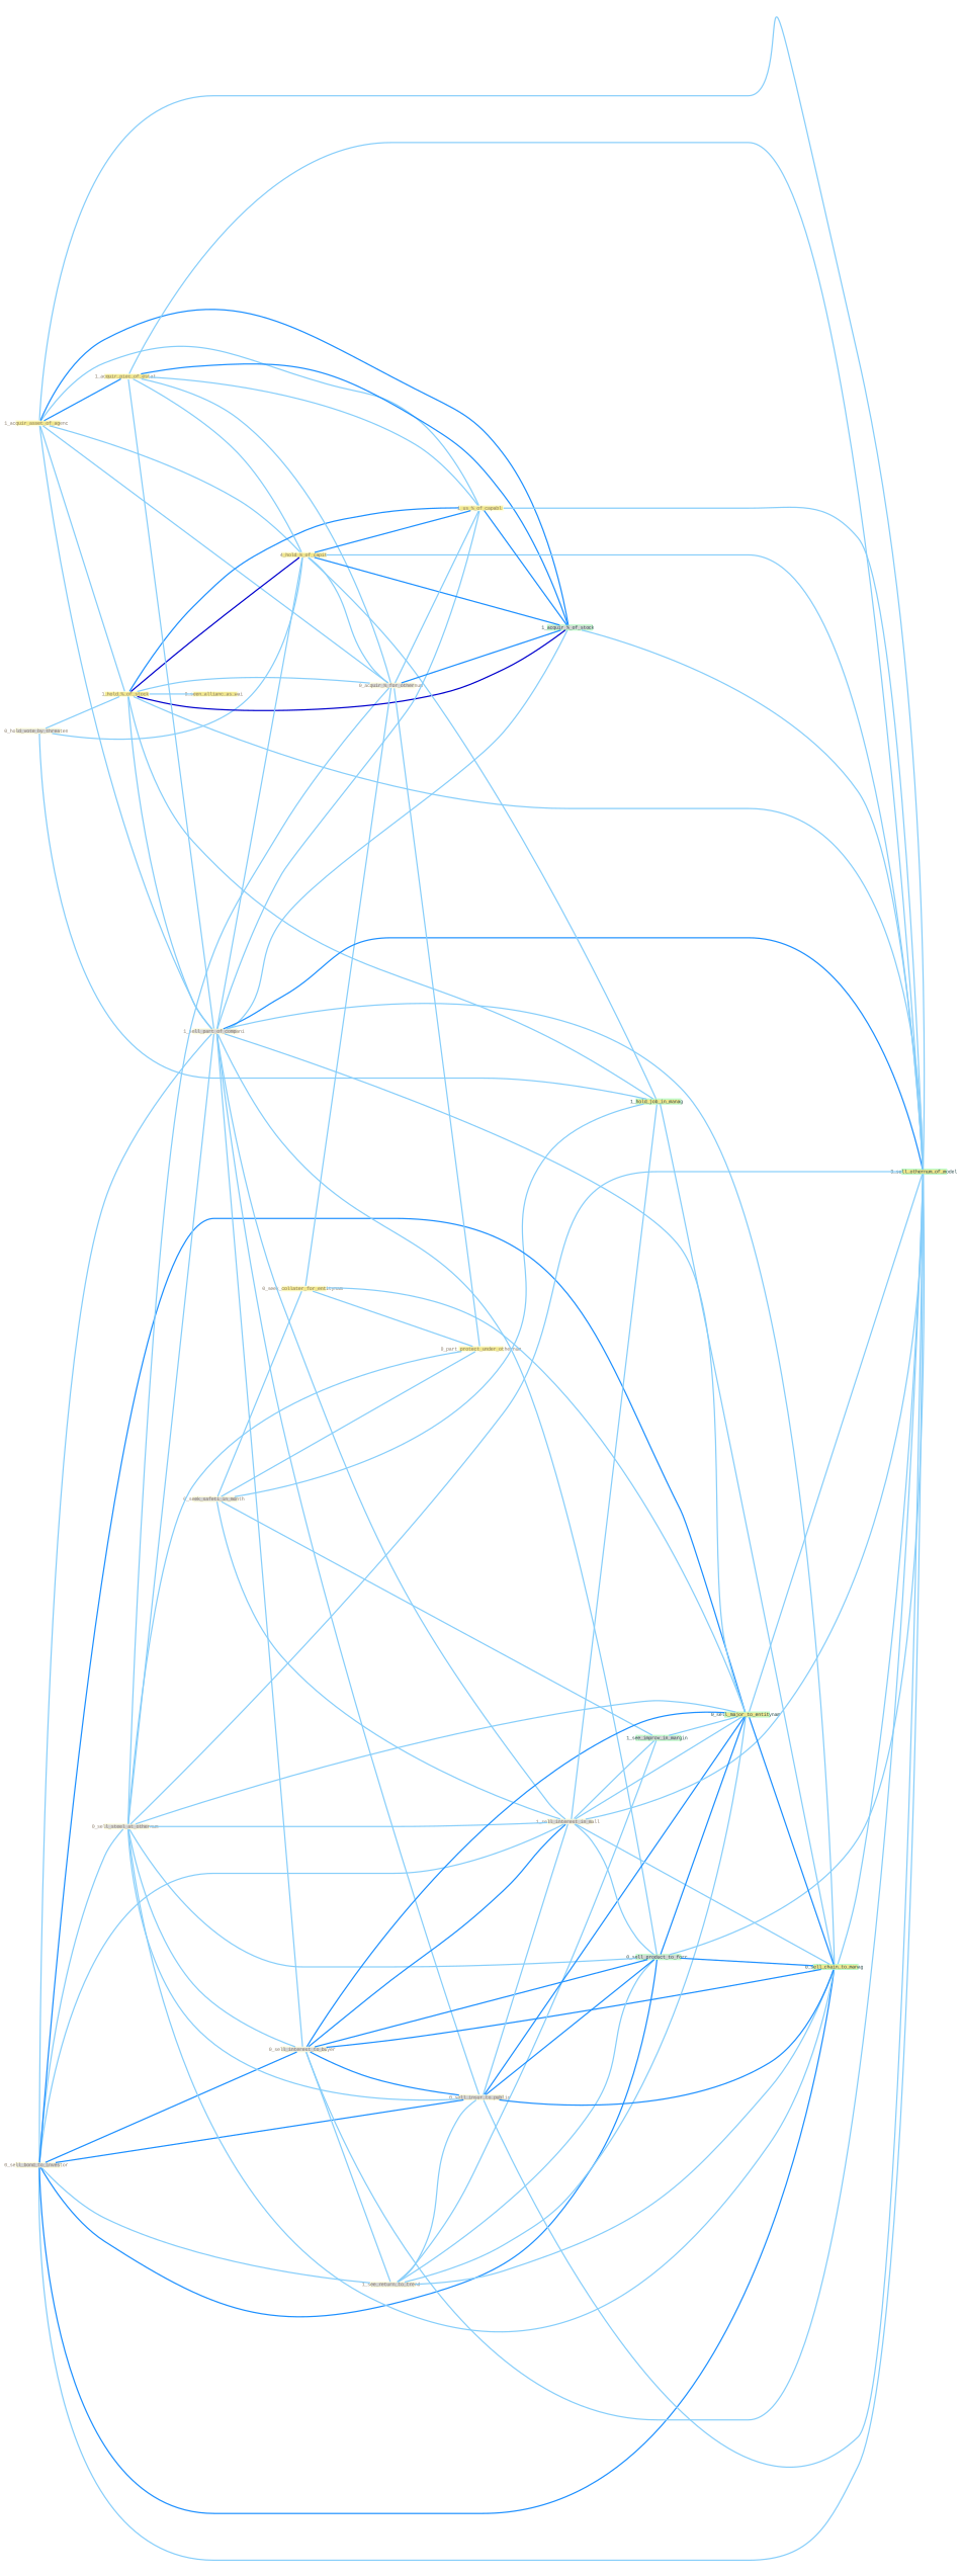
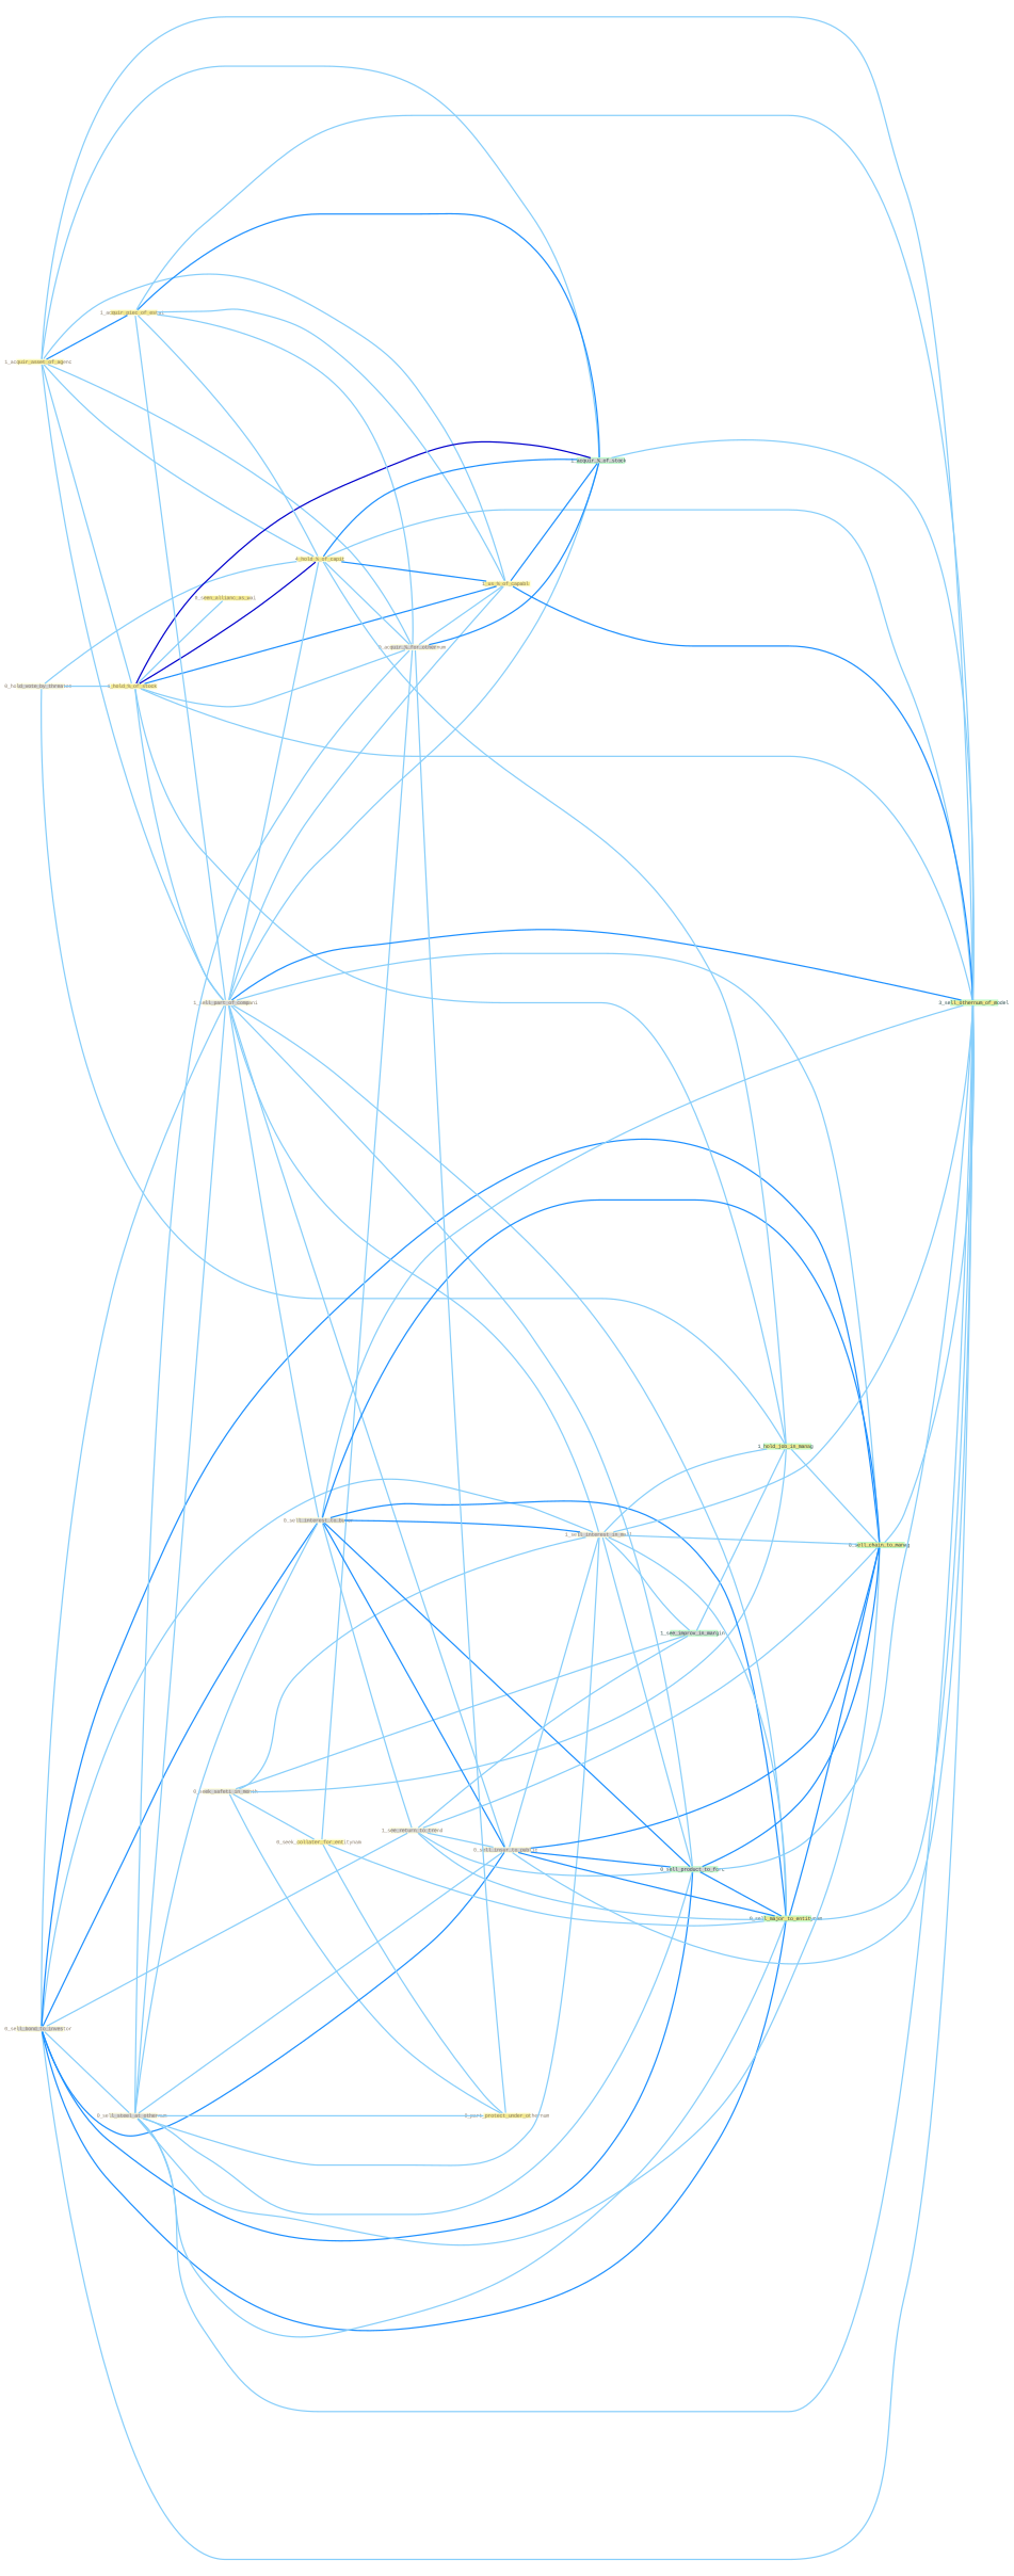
  graph {
    fontname="Liberation Mono"
    rankdir=LR
    node [color="#ffffe0" fillcolor=lightgrey fixedsize=true fontcolor="#8b7d6b" fontname="Liberation Mono" fontsize=4 shape=polygon style=filled]
    edge [color="#87cefa" fontname="Liberation Mono" w=1]
    "0_hold_vote_by_threaten " [height=.06 width=.5]
    "1_acquir_asset_of_agenc " [fillcolor=khaki height=.06 width=.5]
    "0_seek_safeti_in_month " [height=.06 width=.5]
    "0_sell_bond_to_investor " [height=.06 width=.5]
    "0_sell_steel_at_othernum " [height=.06 width=.5]
    "1_hold_%_of_stock " [fillcolor=khaki height=.06 width=.5]
    "1_acquir_piec_of_estat " [fillcolor=khaki height=.06 width=.5]
    "0_seek_collater_for_entitynam " [fillcolor=khaki height=.06 width=.5]
    "1_sell_part_of_compani " [height=.06 width=.5]
    "0_sell_interest_to_buyer " [height=.06 width=.5]
    n11 [fillcolor=khaki height=.06 label="4_hold_%_of_capit" width=.5]
    "0_acquir_%_for_othernum " [height=.06 width=.5]
    "1_see_return_to_trend " [height=.06 width=.5]
    "0_seen_allianc_as_wai " [fillcolor=khaki height=.06 width=.5]
    n15 [fillcolor=khaki height=.06 label="0_part_protect_under_othernum" width=.5]
    "1_us_%_of_capabl " [fillcolor=khaki height=.06 width=.5]
    "0_sell_insur_to_public " [height=.06 width=.5]
    "1_sell_interest_in_mall " [height=.06 width=.5]
    "1_hold_job_in_manag " [color="#BDFCC9" fillcolor=khaki fontcolor="#2f4f4f" height=.06 width=.5]
    "1_acquir_%_of_stock " [color="#BDFCC9" fontcolor="#2f4f4f" height=.06 width=.5]
    n21 [color="#BDFCC9" fillcolor=khaki fontcolor="#2f4f4f" height=.06 label="3_sell_othernum_of_model" width=.5]
    "1_see_improv_in_margin " [color="#BDFCC9" fontcolor="#2f4f4f" height=.06 width=.5]
    "0_sell_product_to_forc " [color="#BDFCC9" fontcolor="#2f4f4f" height=.06 width=.5]
    "0_sell_major_to_entitynam " [color="#BDFCC9" fillcolor=khaki fontcolor="#2f4f4f" height=.06 width=.5]
    "0_sell_chain_to_manag " [color="#BDFCC9" fillcolor=khaki fontcolor="#2f4f4f" height=.06 width=.5]
    subgraph sub_1 {
      "0_hold_vote_by_threaten "
      "1_acquir_asset_of_agenc "
      "0_seek_safeti_in_month "
      "0_sell_bond_to_investor "
      "0_sell_steel_at_othernum "
      "1_hold_%_of_stock "
      "1_acquir_piec_of_estat "
      "0_seek_collater_for_entitynam "
      "1_sell_part_of_compani "
      "0_sell_interest_to_buyer "
      n11
      "0_acquir_%_for_othernum "
      "1_see_return_to_trend "
      "0_seen_allianc_as_wai "
      n15
      "1_us_%_of_capabl "
      "0_sell_insur_to_public "
      "1_sell_interest_in_mall "
    }
    subgraph sub_2 {
    }
    "0_hold_vote_by_threaten " -- "1_hold_%_of_stock "
    "0_hold_vote_by_threaten " -- n11
    "0_hold_vote_by_threaten " -- "1_hold_job_in_manag "
    "1_acquir_asset_of_agenc " -- "1_hold_%_of_stock "
    "1_acquir_asset_of_agenc " -- "1_acquir_piec_of_estat " [color="#1e90ff" w=2]
    "1_acquir_asset_of_agenc " -- "1_sell_part_of_compani "
    "1_acquir_asset_of_agenc " -- n11
    "1_acquir_asset_of_agenc " -- "0_acquir_%_for_othernum "
    "1_acquir_asset_of_agenc " -- "1_us_%_of_capabl "
-   "1_acquir_asset_of_agenc " -- "1_acquir_%_of_stock " [color="#1e90ff" w=2]
+   "1_acquir_asset_of_agenc " -- "1_acquir_%_of_stock " [w=2]
    "1_acquir_asset_of_agenc " -- n21
    "0_seek_safeti_in_month " -- "0_seek_collater_for_entitynam "
    "0_seek_safeti_in_month " -- n15
    "0_seek_safeti_in_month " -- "1_sell_interest_in_mall "
    "0_seek_safeti_in_month " -- "1_hold_job_in_manag "
    "0_seek_safeti_in_month " -- "1_see_improv_in_margin "
    "0_sell_bond_to_investor " -- "0_sell_steel_at_othernum "
    "0_sell_bond_to_investor " -- "1_sell_part_of_compani "
    "0_sell_bond_to_investor " -- "0_sell_interest_to_buyer " [color="#1e90ff" w=2]
    "0_sell_bond_to_investor " -- "1_see_return_to_trend "
    "0_sell_bond_to_investor " -- "0_sell_insur_to_public " [color="#1e90ff" w=2]
    "0_sell_bond_to_investor " -- "1_sell_interest_in_mall "
    "0_sell_bond_to_investor " -- n21
    "0_sell_bond_to_investor " -- "0_sell_product_to_forc " [color="#1e90ff" w=2]
    "0_sell_bond_to_investor " -- "0_sell_major_to_entitynam " [color="#1e90ff" w=2]
    "0_sell_bond_to_investor " -- "0_sell_chain_to_manag " [color="#1e90ff" w=2]
    "0_sell_steel_at_othernum " -- "1_sell_part_of_compani "
    "0_sell_steel_at_othernum " -- "0_sell_interest_to_buyer "
    "0_sell_steel_at_othernum " -- "0_acquir_%_for_othernum "
    "0_sell_steel_at_othernum " -- n15
    "0_sell_steel_at_othernum " -- "0_sell_insur_to_public "
    "0_sell_steel_at_othernum " -- "1_sell_interest_in_mall "
    "0_sell_steel_at_othernum " -- n21
    "0_sell_steel_at_othernum " -- "0_sell_product_to_forc "
    "0_sell_steel_at_othernum " -- "0_sell_major_to_entitynam "
    "0_sell_steel_at_othernum " -- "0_sell_chain_to_manag "
    "1_hold_%_of_stock " -- "1_sell_part_of_compani "
    "1_hold_%_of_stock " -- n11 [color="#0000cd" w=3]
    "1_hold_%_of_stock " -- "0_acquir_%_for_othernum "
    "1_hold_%_of_stock " -- "0_seen_allianc_as_wai "
    "1_hold_%_of_stock " -- "1_us_%_of_capabl " [color="#1e90ff" w=2]
    "1_hold_%_of_stock " -- "1_hold_job_in_manag "
    "1_hold_%_of_stock " -- "1_acquir_%_of_stock " [color="#0000cd" w=3]
    "1_hold_%_of_stock " -- n21
    "1_acquir_piec_of_estat " -- "1_sell_part_of_compani "
    "1_acquir_piec_of_estat " -- n11
    "1_acquir_piec_of_estat " -- "0_acquir_%_for_othernum "
    "1_acquir_piec_of_estat " -- "1_us_%_of_capabl "
    "1_acquir_piec_of_estat " -- "1_acquir_%_of_stock " [color="#1e90ff" w=2]
    "1_acquir_piec_of_estat " -- n21
    "0_seek_collater_for_entitynam " -- "0_acquir_%_for_othernum "
    "0_seek_collater_for_entitynam " -- n15
    "0_seek_collater_for_entitynam " -- "0_sell_major_to_entitynam "
    "1_sell_part_of_compani " -- "0_sell_interest_to_buyer "
    "1_sell_part_of_compani " -- n11
    "1_sell_part_of_compani " -- "1_us_%_of_capabl "
    "1_sell_part_of_compani " -- "0_sell_insur_to_public "
    "1_sell_part_of_compani " -- "1_sell_interest_in_mall "
    "1_sell_part_of_compani " -- "1_acquir_%_of_stock "
    "1_sell_part_of_compani " -- n21 [color="#1e90ff" w=2]
    "1_sell_part_of_compani " -- "0_sell_product_to_forc "
    "1_sell_part_of_compani " -- "0_sell_major_to_entitynam "
    "1_sell_part_of_compani " -- "0_sell_chain_to_manag "
    "0_sell_interest_to_buyer " -- "1_see_return_to_trend "
    "0_sell_interest_to_buyer " -- "0_sell_insur_to_public " [color="#1e90ff" w=2]
    "0_sell_interest_to_buyer " -- "1_sell_interest_in_mall " [color="#1e90ff" w=2]
    "0_sell_interest_to_buyer " -- n21
    "0_sell_interest_to_buyer " -- "0_sell_product_to_forc " [color="#1e90ff" w=2]
    "0_sell_interest_to_buyer " -- "0_sell_major_to_entitynam " [color="#1e90ff" w=2]
    "0_sell_interest_to_buyer " -- "0_sell_chain_to_manag " [color="#1e90ff" w=2]
    n11 -- "0_acquir_%_for_othernum "
    n11 -- "1_us_%_of_capabl " [color="#1e90ff" w=2]
    n11 -- "1_hold_job_in_manag "
    n11 -- "1_acquir_%_of_stock " [color="#1e90ff" w=2]
    n11 -- n21
    "0_acquir_%_for_othernum " -- n15
    "0_acquir_%_for_othernum " -- "1_us_%_of_capabl "
    "0_acquir_%_for_othernum " -- "1_acquir_%_of_stock " [color="#1e90ff" w=2]
    "1_see_return_to_trend " -- "0_sell_insur_to_public "
    "1_see_return_to_trend " -- "1_see_improv_in_margin "
    "1_see_return_to_trend " -- "0_sell_product_to_forc "
    "1_see_return_to_trend " -- "0_sell_major_to_entitynam "
    "1_see_return_to_trend " -- "0_sell_chain_to_manag "
    "1_us_%_of_capabl " -- "1_acquir_%_of_stock " [color="#1e90ff" w=2]
-   "1_us_%_of_capabl " -- n21
+   "1_us_%_of_capabl " -- n21 [color="#1e90ff"]
    "0_sell_insur_to_public " -- "1_sell_interest_in_mall "
    "0_sell_insur_to_public " -- n21
    "0_sell_insur_to_public " -- "0_sell_product_to_forc " [color="#1e90ff" w=2]
    "0_sell_insur_to_public " -- "0_sell_major_to_entitynam " [color="#1e90ff" w=2]
    "0_sell_insur_to_public " -- "0_sell_chain_to_manag " [color="#1e90ff" w=2]
    "1_sell_interest_in_mall " -- "1_hold_job_in_manag "
    "1_sell_interest_in_mall " -- n21
    "1_sell_interest_in_mall " -- "1_see_improv_in_margin "
    "1_sell_interest_in_mall " -- "0_sell_product_to_forc "
    "1_sell_interest_in_mall " -- "0_sell_major_to_entitynam "
    "1_sell_interest_in_mall " -- "0_sell_chain_to_manag "
    "1_hold_job_in_manag " -- "0_sell_chain_to_manag "
    "1_acquir_%_of_stock " -- n21
-   "1_see_improv_in_margin " -- "0_sell_major_to_entitynam "
+   "1_see_improv_in_margin " -- "1_hold_job_in_manag "
    "0_sell_product_to_forc " -- n21
    "0_sell_product_to_forc " -- "0_sell_major_to_entitynam " [color="#1e90ff" w=2]
    "0_sell_product_to_forc " -- "0_sell_chain_to_manag " [color="#1e90ff" w=2]
    "0_sell_major_to_entitynam " -- n21
    "0_sell_major_to_entitynam " -- "0_sell_chain_to_manag " [color="#1e90ff" w=2]
    "0_sell_chain_to_manag " -- n21
  }
